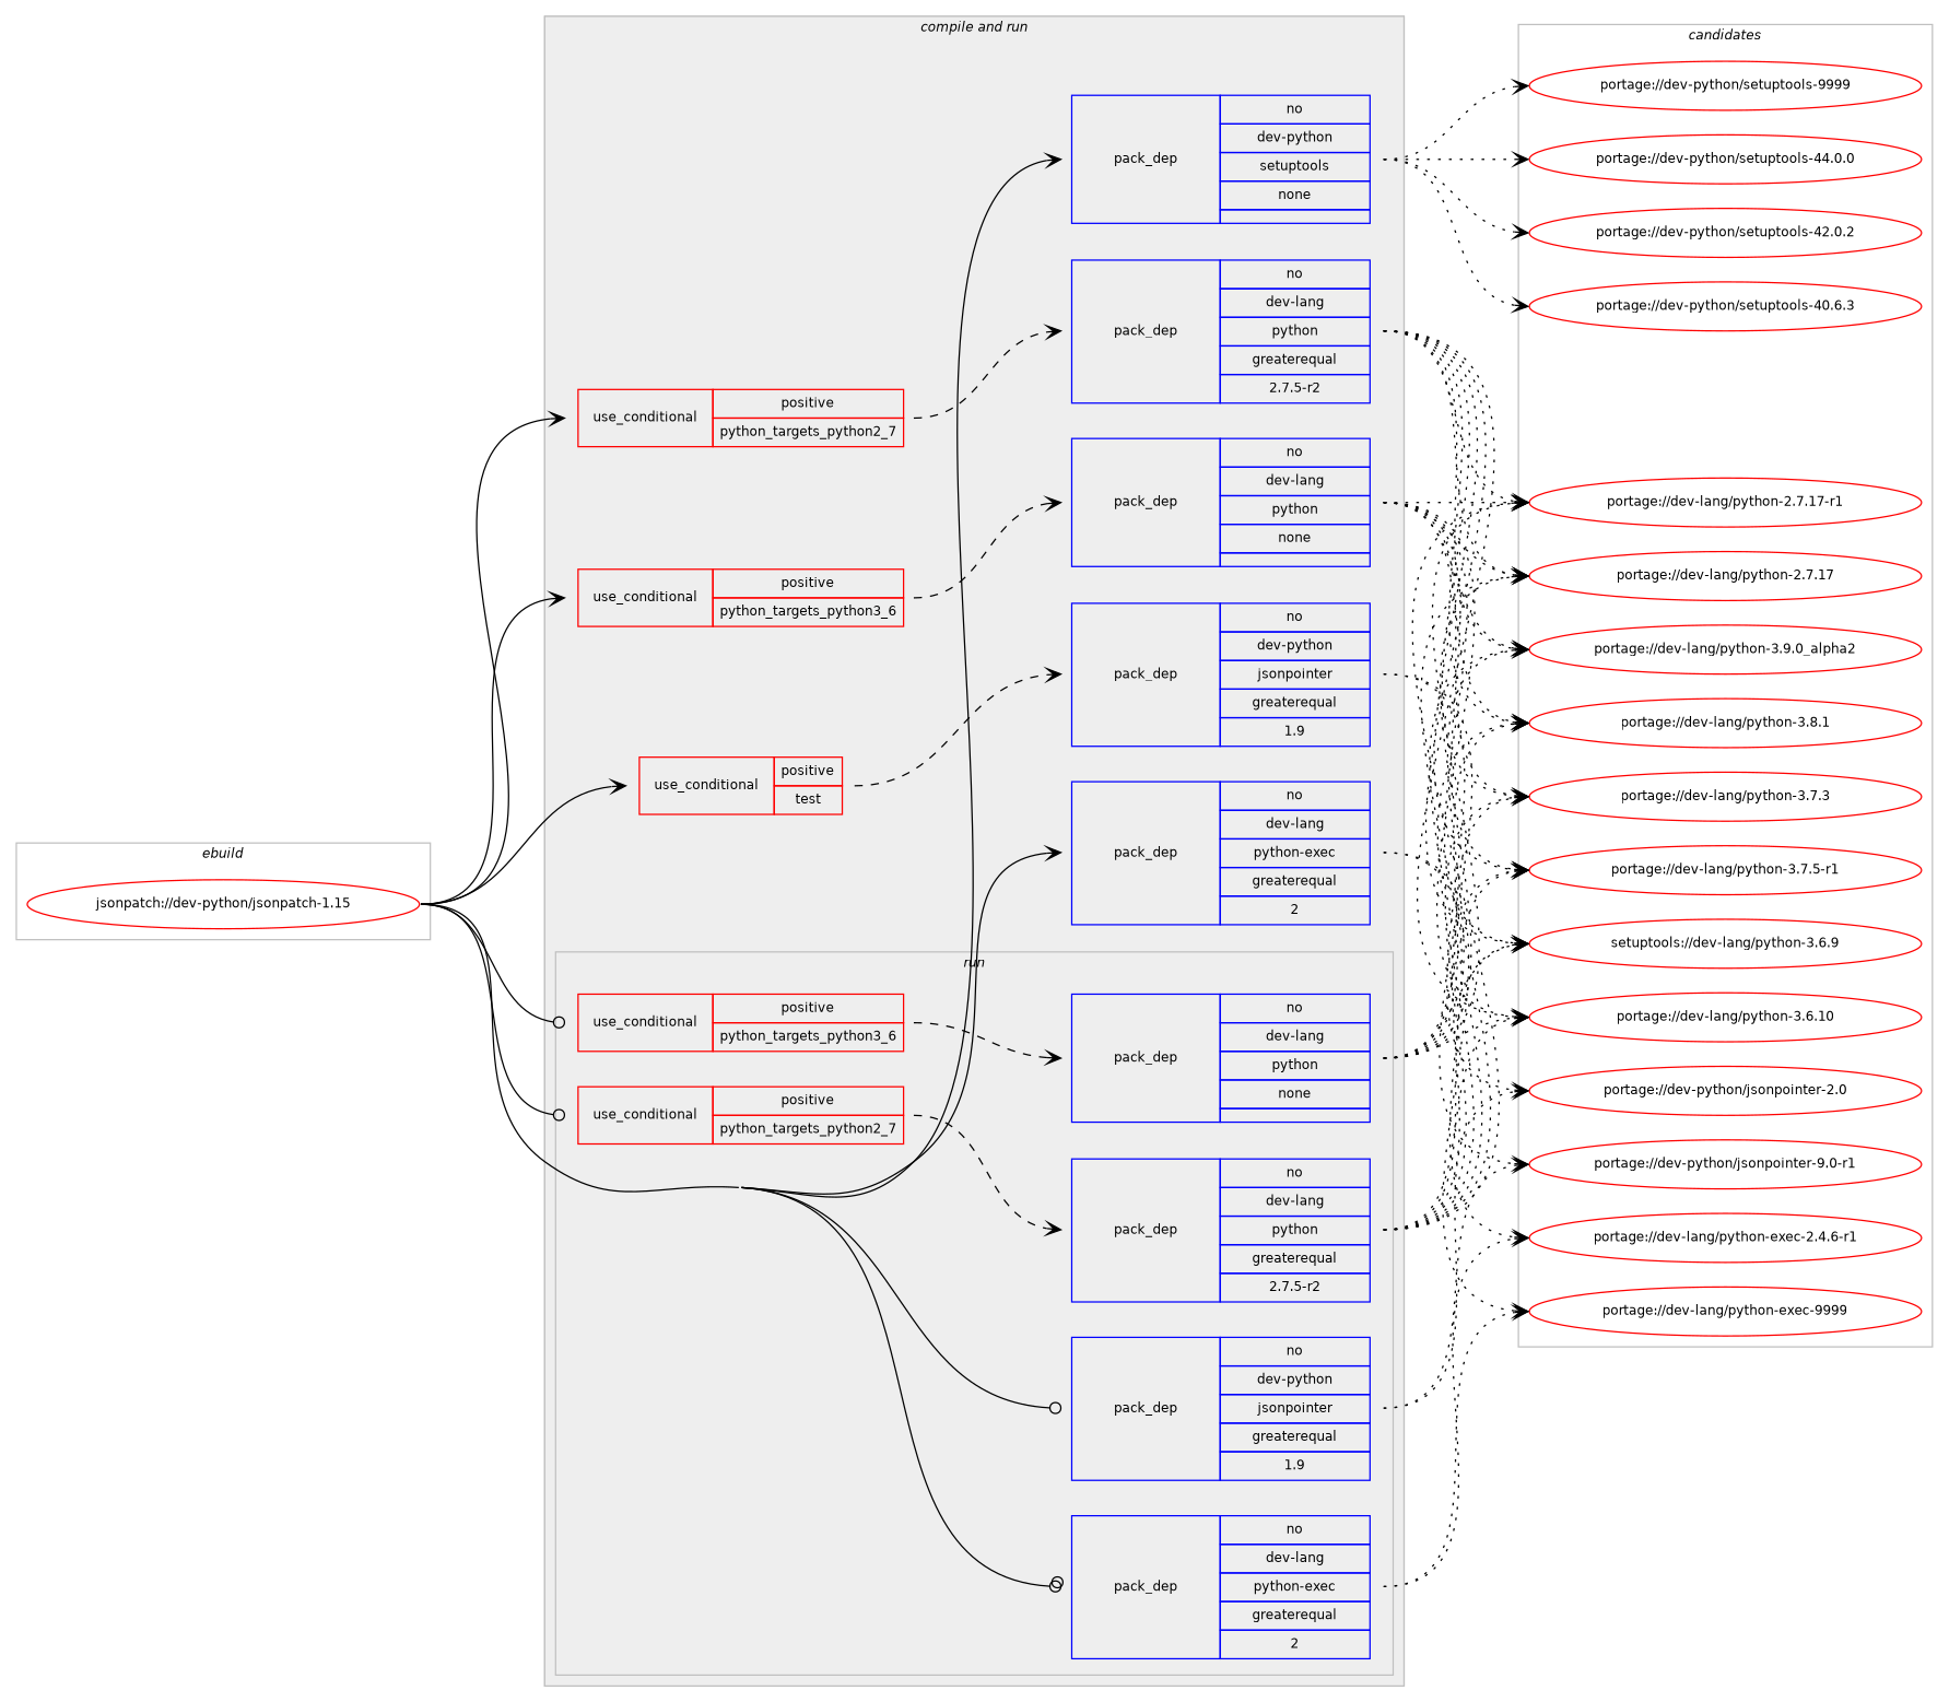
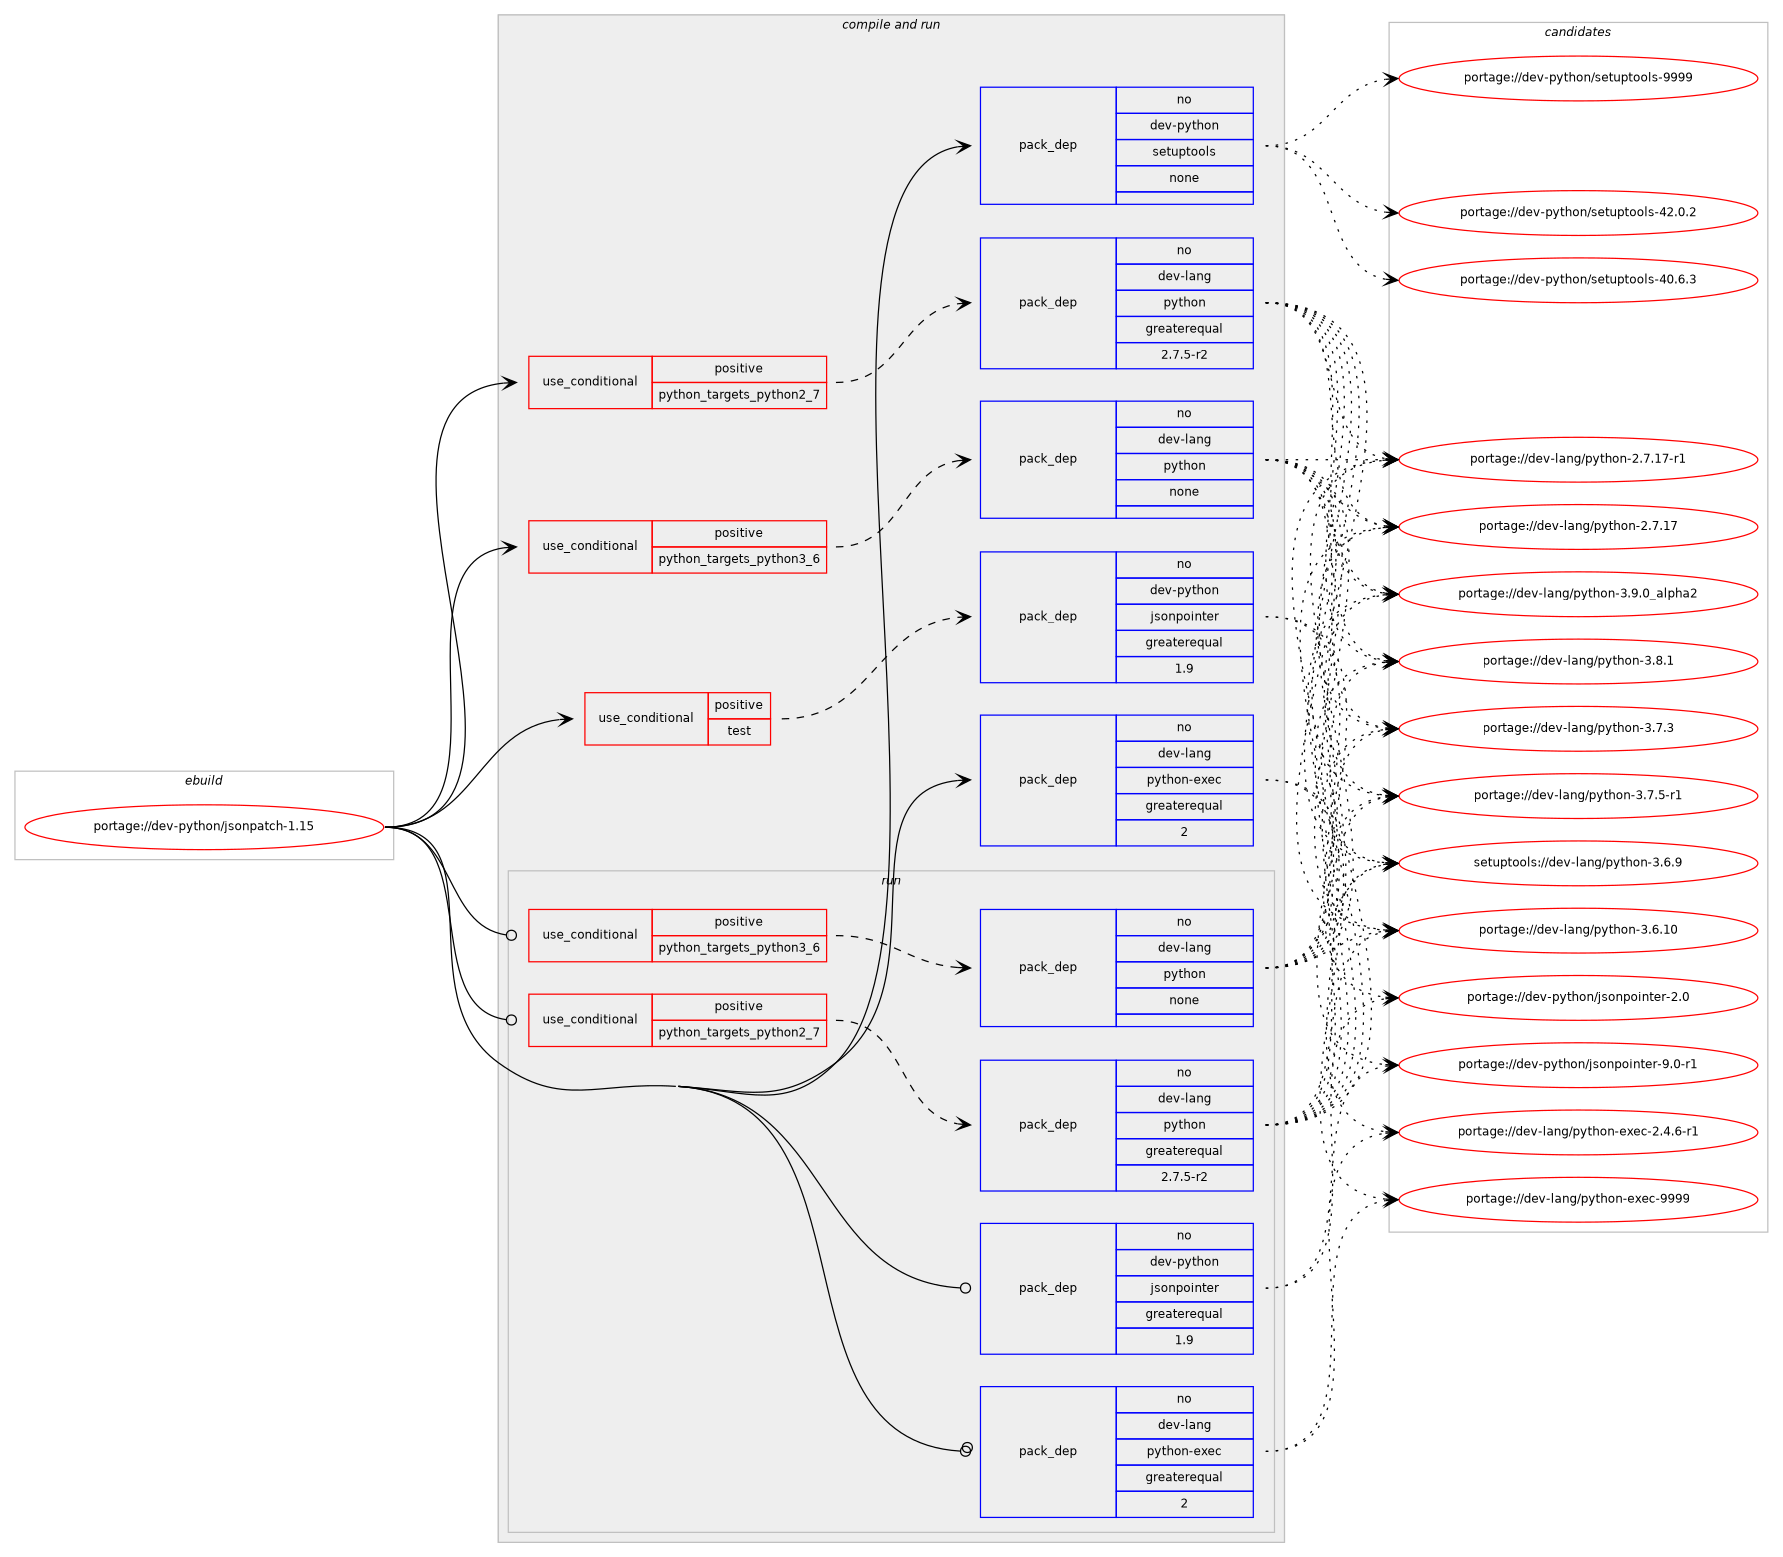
  digraph {
    compound=true
    concentrate=true
    fontname=Helvetica
    fontsize=10
    newrank=true
    rankdir=LR
    ranksep=1.5
    node [color=red fontname=Helvetica fontsize=10]
    edge [arrowhead=vee headport=w style=dotted tailport=e weight=100]
-   n1 [label="jsonpatch://dev-python/jsonpatch-1.15" width=4]
+   n1 [label="portage://dev-python/jsonpatch-1.15" width=4]
    n2 [color=blue label=<<TABLE BORDER="0" CELLBORDER="1" CELLSPACING="0" CELLPADDING="4" WIDTH="220"><TR><TD ROWSPAN="6" CELLPADDING="30">pack_dep</TD></TR><TR><TD WIDTH="110">no</TD></TR><TR><TD>dev-lang</TD></TR><TR><TD>python</TD></TR><TR><TD>greaterequal</TD></TR><TR><TD>2.7.5-r2</TD></TR></TABLE>> shape=none]
    n3 [label=<<TABLE BORDER="0" CELLBORDER="1" CELLSPACING="0" CELLPADDING="4"><TR><TD ROWSPAN="3" CELLPADDING="10">use_conditional</TD></TR><TR><TD>positive</TD></TR><TR><TD>python_targets_python2_7</TD></TR></TABLE>> shape=none]
    n4 [color=blue label=<<TABLE BORDER="0" CELLBORDER="1" CELLSPACING="0" CELLPADDING="4" WIDTH="220"><TR><TD ROWSPAN="6" CELLPADDING="30">pack_dep</TD></TR><TR><TD WIDTH="110">no</TD></TR><TR><TD>dev-lang</TD></TR><TR><TD>python</TD></TR><TR><TD>none</TD></TR><TR><TD></TD></TR></TABLE>> shape=none]
    n5 [label=<<TABLE BORDER="0" CELLBORDER="1" CELLSPACING="0" CELLPADDING="4"><TR><TD ROWSPAN="3" CELLPADDING="10">use_conditional</TD></TR><TR><TD>positive</TD></TR><TR><TD>python_targets_python3_6</TD></TR></TABLE>> shape=none]
    n6 [color=blue label=<<TABLE BORDER="0" CELLBORDER="1" CELLSPACING="0" CELLPADDING="4" WIDTH="220"><TR><TD ROWSPAN="6" CELLPADDING="30">pack_dep</TD></TR><TR><TD WIDTH="110">no</TD></TR><TR><TD>dev-python</TD></TR><TR><TD>jsonpointer</TD></TR><TR><TD>greaterequal</TD></TR><TR><TD>1.9</TD></TR></TABLE>> shape=none]
    n7 [label=<<TABLE BORDER="0" CELLBORDER="1" CELLSPACING="0" CELLPADDING="4"><TR><TD ROWSPAN="3" CELLPADDING="10">use_conditional</TD></TR><TR><TD>positive</TD></TR><TR><TD>test</TD></TR></TABLE>> shape=none]
    n8 [color=blue label=<<TABLE BORDER="0" CELLBORDER="1" CELLSPACING="0" CELLPADDING="4" WIDTH="220"><TR><TD ROWSPAN="6" CELLPADDING="30">pack_dep</TD></TR><TR><TD WIDTH="110">no</TD></TR><TR><TD>dev-lang</TD></TR><TR><TD>python-exec</TD></TR><TR><TD>greaterequal</TD></TR><TR><TD>2</TD></TR></TABLE>> shape=none]
    n9 [color=blue label=<<TABLE BORDER="0" CELLBORDER="1" CELLSPACING="0" CELLPADDING="4" WIDTH="220"><TR><TD ROWSPAN="6" CELLPADDING="30">pack_dep</TD></TR><TR><TD WIDTH="110">no</TD></TR><TR><TD>dev-python</TD></TR><TR><TD>setuptools</TD></TR><TR><TD>none</TD></TR><TR><TD></TD></TR></TABLE>> shape=none]
    n10 [color=blue label=<<TABLE BORDER="0" CELLBORDER="1" CELLSPACING="0" CELLPADDING="4" WIDTH="220"><TR><TD ROWSPAN="6" CELLPADDING="30">pack_dep</TD></TR><TR><TD WIDTH="110">no</TD></TR><TR><TD>dev-lang</TD></TR><TR><TD>python</TD></TR><TR><TD>greaterequal</TD></TR><TR><TD>2.7.5-r2</TD></TR></TABLE>> shape=none]
    n11 [label=<<TABLE BORDER="0" CELLBORDER="1" CELLSPACING="0" CELLPADDING="4"><TR><TD ROWSPAN="3" CELLPADDING="10">use_conditional</TD></TR><TR><TD>positive</TD></TR><TR><TD>python_targets_python2_7</TD></TR></TABLE>> shape=none]
    n12 [color=blue label=<<TABLE BORDER="0" CELLBORDER="1" CELLSPACING="0" CELLPADDING="4" WIDTH="220"><TR><TD ROWSPAN="6" CELLPADDING="30">pack_dep</TD></TR><TR><TD WIDTH="110">no</TD></TR><TR><TD>dev-lang</TD></TR><TR><TD>python</TD></TR><TR><TD>none</TD></TR><TR><TD></TD></TR></TABLE>> shape=none]
    n13 [label=<<TABLE BORDER="0" CELLBORDER="1" CELLSPACING="0" CELLPADDING="4"><TR><TD ROWSPAN="3" CELLPADDING="10">use_conditional</TD></TR><TR><TD>positive</TD></TR><TR><TD>python_targets_python3_6</TD></TR></TABLE>> shape=none]
    n14 [color=blue label=<<TABLE BORDER="0" CELLBORDER="1" CELLSPACING="0" CELLPADDING="4" WIDTH="220"><TR><TD ROWSPAN="6" CELLPADDING="30">pack_dep</TD></TR><TR><TD WIDTH="110">no</TD></TR><TR><TD>dev-lang</TD></TR><TR><TD>python-exec</TD></TR><TR><TD>greaterequal</TD></TR><TR><TD>2</TD></TR></TABLE>> shape=none]
    n15 [color=blue label=<<TABLE BORDER="0" CELLBORDER="1" CELLSPACING="0" CELLPADDING="4" WIDTH="220"><TR><TD ROWSPAN="6" CELLPADDING="30">pack_dep</TD></TR><TR><TD WIDTH="110">no</TD></TR><TR><TD>dev-python</TD></TR><TR><TD>jsonpointer</TD></TR><TR><TD>greaterequal</TD></TR><TR><TD>1.9</TD></TR></TABLE>> shape=none]
    n16 [label="portage://dev-lang/python-3.9.0_alpha2" width=4]
    n17 [label="portage://dev-lang/python-3.8.1" width=4]
    n18 [label="portage://dev-lang/python-3.7.3" width=4]
    n19 [label="portage://dev-lang/python-3.7.5-r1" width=4]
    n20 [label="setuptools://dev-lang/python-3.6.9" width=4]
    n21 [label="portage://dev-lang/python-3.6.10" width=4]
    n22 [label="portage://dev-lang/python-2.7.17-r1" width=4]
    n23 [label="portage://dev-lang/python-2.7.17" width=4]
    n24 [label="portage://dev-python/jsonpointer-9.0-r1" width=4]
    n25 [label="portage://dev-python/jsonpointer-2.0" width=4]
    n26 [label="portage://dev-lang/python-exec-9999" width=4]
    n27 [label="portage://dev-lang/python-exec-2.4.6-r1" width=4]
    n28 [label="portage://dev-python/setuptools-9999" width=4]
-   n29 [label="portage://dev-python/setuptools-44.0.0" width=4]
    n30 [label="portage://dev-python/setuptools-42.0.2" width=4]
    n31 [label="portage://dev-python/setuptools-40.6.3" width=4]
    subgraph cluster_1 {
      color=gray
      label=<<i>ebuild</i>>
      rank=same
      n1
    }
    subgraph cluster_2 {
      color=gray
      label=<<i>dependencies</i>>
      subgraph cluster_3 {
        color=gray
        fillcolor="#eeeeee"
        label=<<i>compile</i>>
        style=filled
        subgraph sub_4 {
          color=gray
          fillcolor="#eeeeee"
          label=<<i>compile</i>>
          style=filled
          n3
          subgraph sub_5 {
            color=gray
            fillcolor="#eeeeee"
            label=<<i>compile</i>>
            style=filled
            n2
          }
        }
        subgraph sub_6 {
          color=gray
          fillcolor="#eeeeee"
          label=<<i>compile</i>>
          style=filled
          n5
          subgraph sub_7 {
            color=gray
            fillcolor="#eeeeee"
            label=<<i>compile</i>>
            style=filled
            n4
          }
        }
        subgraph sub_8 {
          color=gray
          fillcolor="#eeeeee"
          label=<<i>compile</i>>
          style=filled
          n7
          subgraph sub_9 {
            color=gray
            fillcolor="#eeeeee"
            label=<<i>compile</i>>
            style=filled
            n6
          }
        }
        subgraph sub_10 {
          color=gray
          fillcolor="#eeeeee"
          label=<<i>compile</i>>
          style=filled
          n8
        }
        subgraph sub_11 {
          color=gray
          fillcolor="#eeeeee"
          label=<<i>compile</i>>
          style=filled
          n9
        }
      }
      subgraph cluster_12 {
        color=gray
        fillcolor="#eeeeee"
        label=<<i>compile and run</i>>
        style=filled
      }
      subgraph cluster_13 {
        color=gray
        fillcolor="#eeeeee"
        label=<<i>run</i>>
        style=filled
        subgraph sub_14 {
          color=gray
          fillcolor="#eeeeee"
          label=<<i>run</i>>
          style=filled
          n11
          subgraph sub_15 {
            color=gray
            fillcolor="#eeeeee"
            label=<<i>run</i>>
            style=filled
            n10
          }
        }
        subgraph sub_16 {
          color=gray
          fillcolor="#eeeeee"
          label=<<i>run</i>>
          style=filled
          n13
          subgraph sub_17 {
            color=gray
            fillcolor="#eeeeee"
            label=<<i>run</i>>
            style=filled
            n12
          }
        }
        subgraph sub_18 {
          color=gray
          fillcolor="#eeeeee"
          label=<<i>run</i>>
          style=filled
          n14
        }
        subgraph sub_19 {
          color=gray
          fillcolor="#eeeeee"
          label=<<i>run</i>>
          style=filled
          n15
        }
      }
    }
    subgraph cluster_20 {
      color=gray
      label=<<i>candidates</i>>
      rank=same
      subgraph sub_21 {
        color=black
        label=<<i>candidates</i>>
        nodesep=1
        rank=same
        n16
        n17
        n18
        n19
        n20
        n21
        n22
        n23
      }
      subgraph sub_22 {
        color=black
        label=<<i>candidates</i>>
        nodesep=1
        rank=same
        n16
        n17
        n18
        n19
        n20
        n21
        n22
        n23
      }
      subgraph sub_23 {
        color=black
        label=<<i>candidates</i>>
        nodesep=1
        rank=same
        n24
        n25
      }
      subgraph sub_24 {
        color=black
        label=<<i>candidates</i>>
        nodesep=1
        rank=same
        n26
        n27
      }
      subgraph sub_25 {
        color=black
        label=<<i>candidates</i>>
        nodesep=1
        rank=same
        n28
-       n29
        n30
        n31
      }
      subgraph sub_26 {
        color=black
        label=<<i>candidates</i>>
        nodesep=1
        rank=same
        n16
        n17
        n18
        n19
        n20
        n21
        n22
        n23
      }
      subgraph sub_27 {
        color=black
        label=<<i>candidates</i>>
        nodesep=1
        rank=same
        n16
        n17
        n18
        n19
        n20
        n21
        n22
        n23
      }
      subgraph sub_28 {
        color=black
        label=<<i>candidates</i>>
        nodesep=1
        rank=same
        n26
        n27
      }
      subgraph sub_29 {
        color=black
        label=<<i>candidates</i>>
        nodesep=1
        rank=same
        n24
        n25
      }
    }
    n1 -> n3 [style=solid weight=20]
    n1 -> n5 [style=solid weight=20]
    n1 -> n7 [style=solid weight=20]
    n1 -> n8 [style=solid weight=20]
    n1 -> n9 [style=solid weight=20]
    n1 -> n11 [arrowhead=odot style=solid weight=20]
    n1 -> n13 [arrowhead=odot style=solid weight=20]
    n1 -> n14 [arrowhead=odot style=solid weight=20]
    n1 -> n15 [arrowhead=odot style=solid weight=20]
    n2 -> n16
    n2 -> n17
    n2 -> n18
    n2 -> n19
    n2 -> n20
    n2 -> n21
    n2 -> n22
    n2 -> n23
    n3 -> n2 [style=dashed weight=20]
    n4 -> n16
    n4 -> n17
    n4 -> n18
    n4 -> n19
    n4 -> n20
    n4 -> n21
    n4 -> n22
    n4 -> n23
    n5 -> n4 [style=dashed weight=20]
    n6 -> n24
    n6 -> n25
    n7 -> n6 [style=dashed weight=20]
    n8 -> n26
    n8 -> n27
    n9 -> n28
-   n9 -> n29
    n9 -> n30
    n9 -> n31
    n10 -> n16
    n10 -> n17
    n10 -> n18
    n10 -> n19
    n10 -> n20
    n10 -> n21
    n10 -> n22
    n10 -> n23
    n11 -> n10 [style=dashed weight=20]
    n12 -> n16
    n12 -> n17
    n12 -> n18
    n12 -> n19
    n12 -> n20
    n12 -> n21
    n12 -> n22
    n12 -> n23
    n13 -> n12 [style=dashed weight=20]
    n14 -> n26
    n14 -> n27
    n15 -> n24
    n15 -> n25
  }
